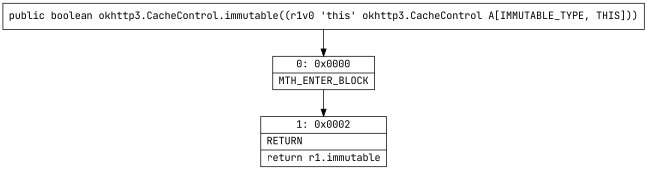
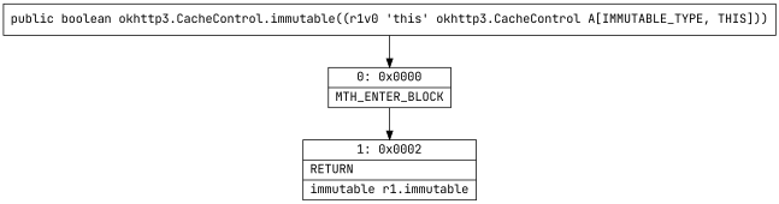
  digraph {
    fontname="JetBrains Mono"
    node [shape=record fontname="JetBrains Mono"]
    edge [fontname="JetBrains Mono"]
    n1 [label="{0\:\ 0x0000|MTH_ENTER_BLOCK\l}"]
-   n2 [label="{1\:\ 0x0002|RETURN\l|return r1.immutable\l}"]
+   n2 [label="{1\:\ 0x0002|RETURN\l|immutable r1.immutable\l}"]
    n3 [label="{public boolean okhttp3.CacheControl.immutable((r1v0 'this' okhttp3.CacheControl A[IMMUTABLE_TYPE, THIS])) }"]
    n1 -> n2
    n3 -> n1
  }
